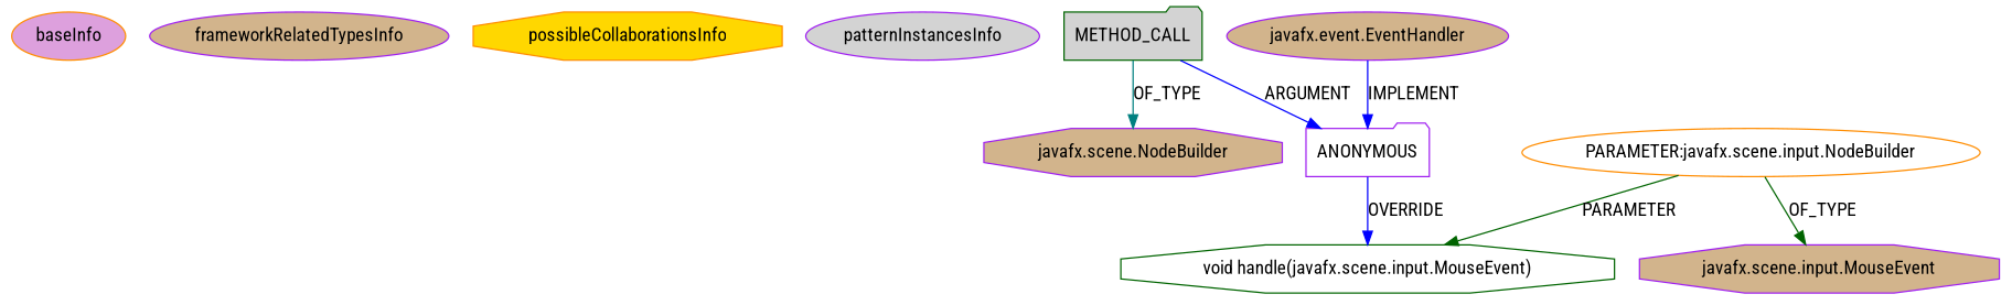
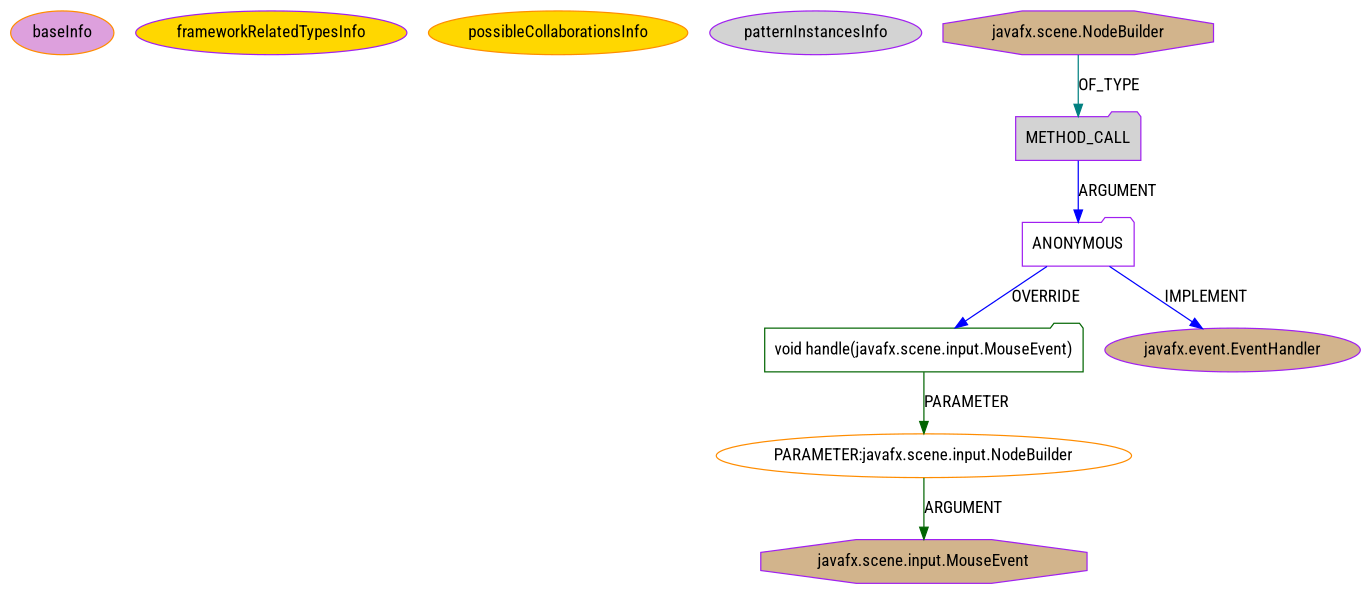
  digraph {
    fontname="Roboto Condensed"
    node [color=purple fillcolor=tan fontname="Roboto Condensed" shape=ellipse style=filled isFrameworkType=false]
    edge [color=blue fontname="Roboto Condensed"]
    baseInfo [category=pattern color=darkorange fillcolor=plum graphId=2515 isAnonymous=true possibleRelation=false isFrameworkType=""]
-   frameworkRelatedTypesInfo [0="javafx.event.EventHandler" isFrameworkType=""]
-   possibleCollaborationsInfo [color=darkorange fillcolor=gold shape=octagon isFrameworkType=""]
+   frameworkRelatedTypesInfo [0="javafx.event.EventHandler" fillcolor=gold isFrameworkType=""]
+   possibleCollaborationsInfo [color=darkorange fillcolor=gold isFrameworkType=""]
    patternInstancesInfo [0="VaibhavJain-JavaFx-2.0-Ludo~/VaibhavJain-JavaFx-2.0-Ludo/JavaFx-2.0-Ludo-master/src/org/vaib/Dice.java~void Dice()~1565" fillcolor=lightgrey isFrameworkType=""]
    n5 [label="javafx.scene.NodeBuilder" shape=octagon vertexType=FRAMEWORK_CLASS_TYPE]
-   n6 [color=darkgreen fillcolor=lightgrey label=METHOD_CALL shape=folder vertexType=OUTSIDE_CALL]
+   n6 [fillcolor=lightgrey label=METHOD_CALL shape=folder vertexType=OUTSIDE_CALL]
    n7 [fillcolor=white label=ANONYMOUS shape=folder vertexType=ROOT_ANONYMOUS_DECLARATION]
-   n8 [color=darkgreen fillcolor=white label="void handle(javafx.scene.input.MouseEvent)" shape=octagon vertexType=OVERRIDING_METHOD_DECLARATION]
+   n8 [color=darkgreen fillcolor=white label="void handle(javafx.scene.input.MouseEvent)" shape=folder vertexType=OVERRIDING_METHOD_DECLARATION]
    n9 [label="javafx.event.EventHandler" vertexType=FRAMEWORK_INTERFACE_TYPE]
    n10 [color=darkorange fillcolor=white label="PARAMETER:javafx.scene.input.NodeBuilder" vertexType=PARAMETER_DECLARATION]
    n11 [label="javafx.scene.input.MouseEvent" shape=octagon vertexType=FRAMEWORK_CLASS_TYPE]
-   n6 -> n5 [color=teal label=OF_TYPE]
+   n5 -> n6 [color=teal label=OF_TYPE]
    n6 -> n7 [label=ARGUMENT]
    n7 -> n8 [label=OVERRIDE]
-   n9 -> n7 [label=IMPLEMENT]
-   n10 -> n8 [color=darkgreen label=PARAMETER]
-   n10 -> n11 [color=darkgreen label=OF_TYPE]
+   n7 -> n9 [label=IMPLEMENT]
+   n8 -> n10 [color=darkgreen label=PARAMETER]
+   n10 -> n11 [color=darkgreen label=ARGUMENT]
  }
